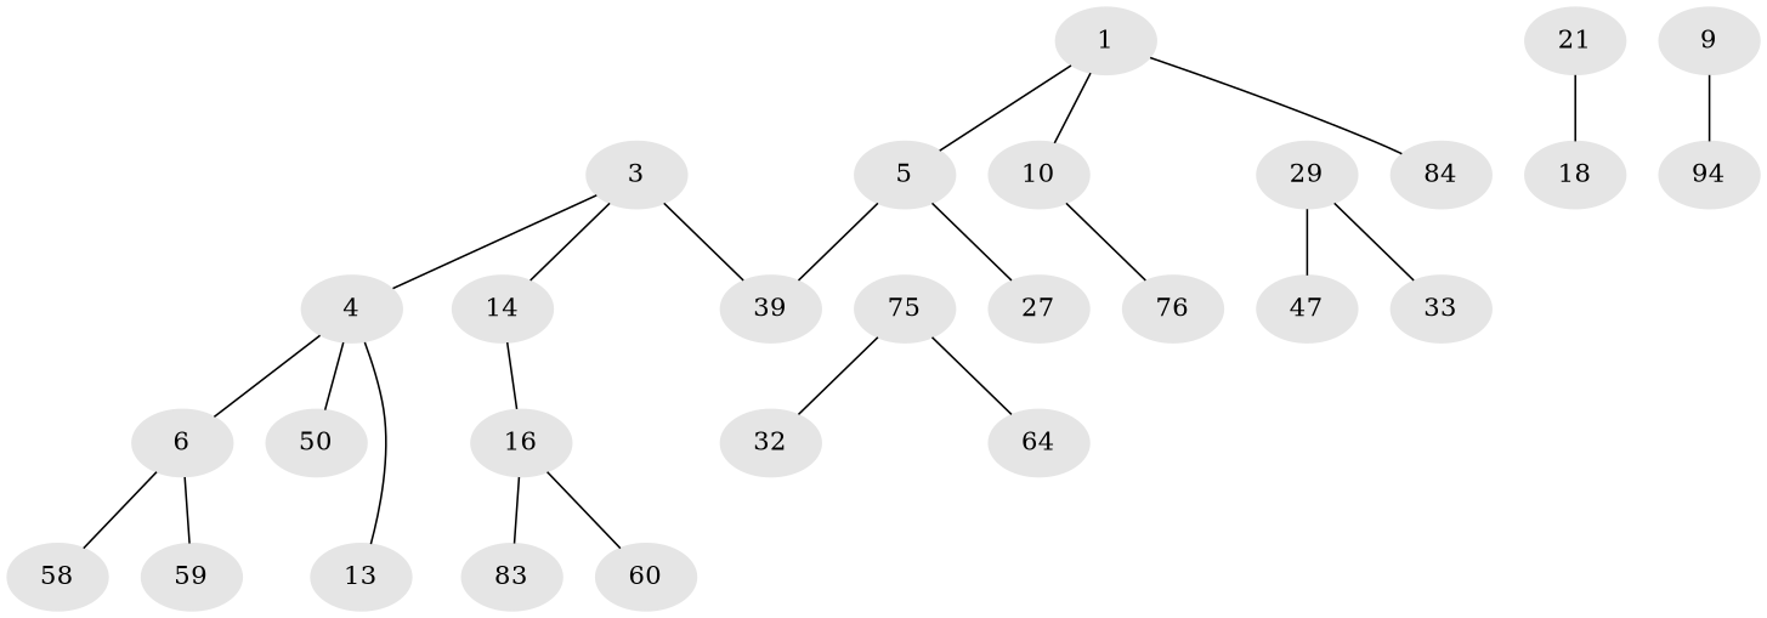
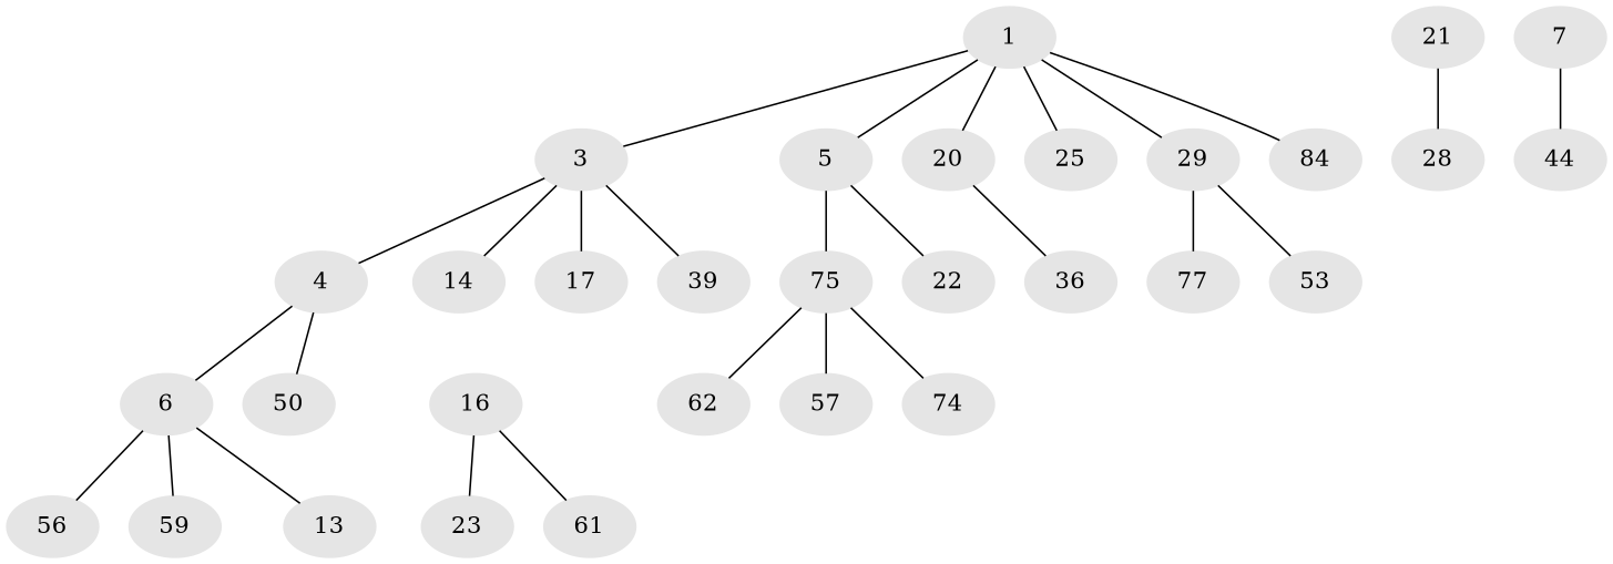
  graph {
    node [color=gray90 style=filled]
    1 [super="+2"]
    3 [super="+11"]
    5 [super="+7+18"]
-   10 [super="+51+33"]
+   10 [super="+51+33" label=20]
+   25 [super="+31"]
    29
    n7 [label=84 super="+49"]
    4
    14 [super="+55"]
+   17 [super="+45+52+27+26+42"]
    39
    n12 [label=75]
-   22 [label=27]
-   36 [label=76]
-   47
-   53 [label=33]
+   22
+   36
+   47 [label=77]
+   53
    6 [super="+35+8"]
    n18 [label=50 super="+43"]
    16 [super="+37+41"]
-   28 [super="+50" label=18]
+   28 [super="+50"]
    21
    13
-   58
+   58 [label=56]
    59
-   9 [super="+12"]
-   44 [label=94]
-   32
-   64
-   23 [label=83]
-   61 [label=60]
+   9 [super="+12" label=7]
+   44
+   32 [label=62]
+   57
+   64 [label=74]
+   23
+   61
+   1 -- 3
    1 -- 5
    1 -- 10
+   1 -- 25
+   1 -- 29
    1 -- n7
    3 -- 4
    3 -- 14
+   3 -- 17
    3 -- 39
-   5 -- 39
+   5 -- n12
    5 -- 22
    10 -- 36
    29 -- 47
    29 -- 53
    4 -- 6
    4 -- n18
-   14 -- 16
    n12 -- 32
+   n12 -- 57
    n12 -- 64
-   4 -- 13
+   6 -- 13
    6 -- 58
    6 -- 59
    16 -- 23
    16 -- 61
    21 -- 28
    9 -- 44
  }
